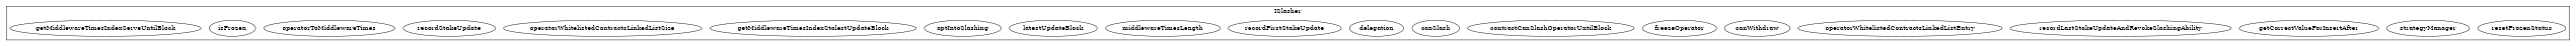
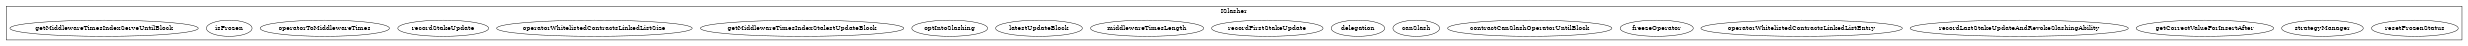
  strict digraph {
    n1 [label=resetFrozenStatus]
    n2 [label=strategyManager]
    n3 [label=getCorrectValueForInsertAfter]
    n4 [label=recordLastStakeUpdateAndRevokeSlashingAbility]
    n5 [label=operatorWhitelistedContractsLinkedListEntry]
-   n6 [label=canWithdraw]
    n7 [label=freezeOperator]
    n8 [label=contractCanSlashOperatorUntilBlock]
    n9 [label=canSlash]
    n10 [label=delegation]
    n11 [label=recordFirstStakeUpdate]
    n12 [label=middlewareTimesLength]
    n13 [label=latestUpdateBlock]
    n14 [label=optIntoSlashing]
    n15 [label=getMiddlewareTimesIndexStalestUpdateBlock]
    n16 [label=operatorWhitelistedContractsLinkedListSize]
    n17 [label=recordStakeUpdate]
    n18 [label=operatorToMiddlewareTimes]
    n19 [label=isFrozen]
    n20 [label=getMiddlewareTimesIndexServeUntilBlock]
    subgraph cluster_1 {
      label=ISlasher
      n1
      n2
      n3
      n4
      n5
-     n6
      n7
      n8
      n9
      n10
      n11
      n12
      n13
      n14
      n15
      n16
      n17
      n18
      n19
      n20
    }
    subgraph cluster_2 {
      label="[Solidity]"
    }
  }
